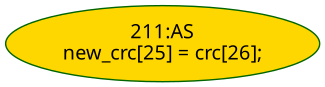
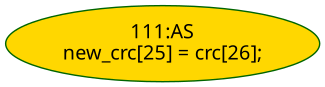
  strict digraph {
    rankdir=LR
    fontname="Noto Sans"
-   n1 [ast="<pyverilog.vparser.ast.Assign object at 0x7f1e45c58290>" def_var="['new_crc']" fillcolor=gold label="211:AS\nnew_crc[25] = crc[26];" statements="[]" style=filled typ=Assign use_var="['crc']" color=darkgreen fontname="Noto Sans"]
+   n1 [ast="<pyverilog.vparser.ast.Assign object at 0x7f1e45c58290>" def_var="['new_crc']" fillcolor=gold label="111:AS\nnew_crc[25] = crc[26];" statements="[]" style=filled typ=Assign use_var="['crc']" color=darkgreen fontname="Noto Sans"]
  }
